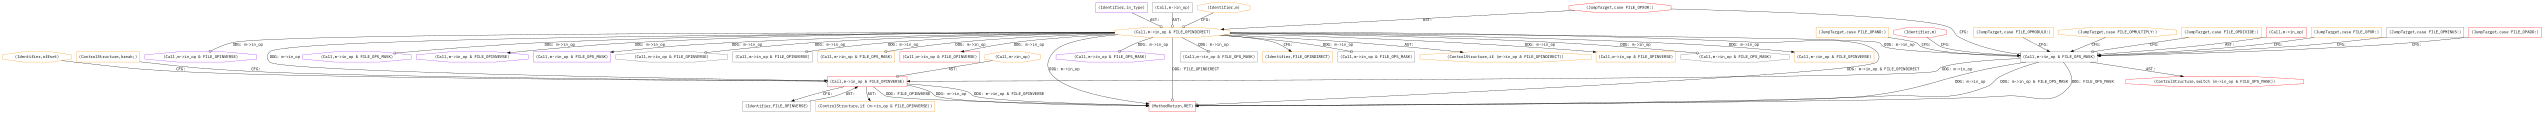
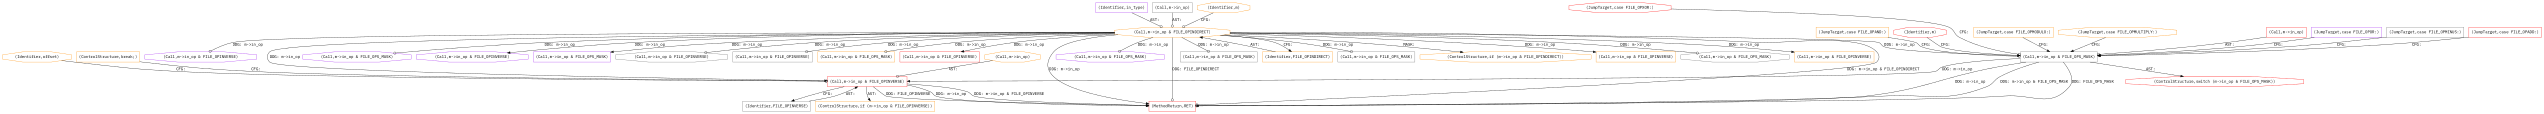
  digraph {
    fontname="IBM Plex Mono"
    node [color=darkorange fontname="IBM Plex Mono" shape=box]
    edge [arrowhead=normal fontname="IBM Plex Mono"]
    n1 [color=red label="(Call,m->in_op & FILE_OPINVERSE)"]
    n2 [label="(ControlStructure,if (m->in_op & FILE_OPINVERSE))"]
    n3 [color=red label="(MethodReturn,RET)"]
    n4 [color=gray40 label="(Identifier,FILE_OPINVERSE)"]
    n5 [label="(Call,m->in_op & FILE_OPINDIRECT)" shape=octagon]
    n6 [color=gray40 label="(Call,m->in_op & FILE_OPS_MASK)"]
    n7 [label="(Identifier,FILE_OPINDIRECT)"]
    n8 [color=purple label="(Call,m->in_op & FILE_OPINVERSE)" shape=octagon]
    n9 [color=purple label="(Call,m->in_op & FILE_OPS_MASK)" shape=octagon]
    n10 [color=purple label="(Call,m->in_op & FILE_OPINVERSE)" shape=octagon]
    n11 [color=purple label="(Call,m->in_op & FILE_OPS_MASK)"]
    n12 [color=gray40 label="(Call,m->in_op & FILE_OPINVERSE)" shape=octagon]
    n13 [color=gray40 label="(Call,m->in_op & FILE_OPINVERSE)"]
    n14 [label="(Call,m->in_op & FILE_OPS_MASK)"]
    n15 [color=red label="(Call,m->in_op & FILE_OPINVERSE)"]
    n16 [color=purple label="(Call,m->in_op & FILE_OPS_MASK)" shape=octagon]
    n17 [color=gray40 label="(Call,m->in_op & FILE_OPS_MASK)"]
    n18 [color=gray40 label="(Call,m->in_op & FILE_OPS_MASK)"]
    n19 [label="(ControlStructure,if (m->in_op & FILE_OPINDIRECT))" shape=octagon]
    n20 [label="(Call,m->in_op & FILE_OPINVERSE)"]
    n21 [color=gray40 label="(Call,m->in_op & FILE_OPS_MASK)" shape=octagon]
    n22 [label="(Call,m->in_op & FILE_OPINVERSE)"]
    n23 [color=red label="(ControlStructure,switch (m->in_op & FILE_OPS_MASK))" shape=octagon]
-   n24 [label="(JumpTarget,case FILE_OPOR:)"]
+   n24 [color=purple label="(JumpTarget,case FILE_OPOR:)"]
    n25 [label="(ControlStructure,break;)"]
    n26 [label="(Call,m->in_op)" shape=octagon]
    n27 [color=gray40 label="(JumpTarget,case FILE_OPMINUS:)"]
    n28 [label="(JumpTarget,case FILE_OPMODULO:)"]
    n29 [label="(JumpTarget,case FILE_OPMULTIPLY:)" shape=octagon]
-   n30 [label="(JumpTarget,case FILE_OPDIVIDE:)"]
    n31 [label="(Identifier,m)" shape=octagon]
    n32 [color=red label="(Call,m->in_op)"]
    n33 [color=gray40 label="(Call,m->in_op)"]
    n34 [color=red label="(JumpTarget,case FILE_OPXOR:)" shape=octagon]
    n35 [label="(Identifier,offset)" shape=octagon]
    n36 [color=red label="(JumpTarget,case FILE_OPADD:)"]
    n37 [color=purple label="(Identifier,in_type)"]
    n38 [label="(JumpTarget,case FILE_OPAND:)"]
    n39 [color=red label="(Identifier,m)" shape=octagon]
    n1 -> n2 [label="AST: "]
    n1 -> n3 [arrowhead=odot label="DDG: m->in_op & FILE_OPINVERSE"]
    n1 -> n3 [label="DDG: FILE_OPINVERSE"]
    n1 -> n3 [label="DDG: m->in_op"]
    n1 -> n4 [label="CFG: "]
    n4 -> n1 [label="AST: "]
    n5 -> n1 [label="DDG: m->in_op"]
    n5 -> n3 [label="DDG: m->in_op"]
    n5 -> n3 [arrowhead=odot label="DDG: FILE_OPINDIRECT"]
    n5 -> n3 [arrowhead=odot label="DDG: m->in_op & FILE_OPINDIRECT"]
    n5 -> n6 [label="DDG: m->in_op"]
    n5 -> n7 [label="CFG: "]
    n5 -> n8 [arrowhead=odot label="DDG: m->in_op"]
    n5 -> n9 [arrowhead=odot label="DDG: m->in_op"]
    n5 -> n10 [label="DDG: m->in_op"]
    n5 -> n11 [label="DDG: m->in_op"]
    n5 -> n12 [arrowhead=odot label="DDG: m->in_op"]
    n5 -> n13 [arrowhead=odot label="DDG: m->in_op"]
    n5 -> n14 [arrowhead=odot label="DDG: m->in_op"]
    n5 -> n15 [label="DDG: m->in_op"]
    n5 -> n16 [arrowhead=odot label="DDG: m->in_op"]
    n5 -> n17 [arrowhead=odot label="DDG: m->in_op"]
    n5 -> n18 [arrowhead=odot label="DDG: m->in_op"]
-   n5 -> n19 [label="AST: "]
+   n5 -> n19 [label="MASK: "]
    n5 -> n20 [label="DDG: m->in_op"]
    n5 -> n21 [arrowhead=odot label="DDG: m->in_op"]
    n5 -> n22 [label="DDG: m->in_op"]
    n6 -> n1 [label="DDG: m->in_op"]
    n6 -> n3 [arrowhead=odot label="DDG: FILE_OPS_MASK"]
    n6 -> n3 [label="DDG: m->in_op"]
    n6 -> n3 [arrowhead=odot label="DDG: m->in_op & FILE_OPS_MASK"]
    n6 -> n23 [label="AST: "]
-   n34 -> n5 [label="AST: "]
+   n7 -> n5 [label="AST: "]
    n24 -> n6 [label="CFG: "]
    n25 -> n1 [arrowhead=odot label="CFG: "]
    n26 -> n1 [arrowhead=odot label="AST: "]
    n27 -> n6 [label="CFG: "]
    n28 -> n6 [label="CFG: "]
    n29 -> n6 [label="CFG: "]
-   n30 -> n6 [arrowhead=odot label="CFG: "]
    n31 -> n5 [arrowhead=odot label="CFG: "]
    n32 -> n6 [arrowhead=odot label="AST: "]
    n33 -> n5 [arrowhead=odot label="AST: "]
    n34 -> n6 [arrowhead=odot label="CFG: "]
    n35 -> n1 [arrowhead=odot label="CFG: "]
    n36 -> n6 [label="CFG: "]
    n37 -> n5 [arrowhead=odot label="AST: "]
    n38 -> n6 [arrowhead=odot label="CFG: "]
    n39 -> n6 [label="CFG: "]
  }
